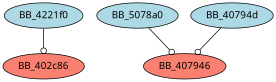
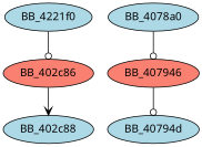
  digraph {
    fontname="Noto Sans"
    node [fillcolor=lightblue fontname="Noto Sans" style=filled]
    edge [arrowhead=odot fontname="Noto Sans"]
    n1 [fillcolor=salmon label=BB_402c86]
-   BB_4078a0 [label=BB_5078a0]
+   BB_402c88
+   BB_4078a0
    BB_407946 [fillcolor=salmon]
    BB_40794d
    BB_4221f0
+   n1 -> BB_402c88 [arrowhead=vee]
    BB_4078a0 -> BB_407946
-   BB_40794d -> BB_407946
+   BB_407946 -> BB_40794d
    BB_4221f0 -> n1
  }
